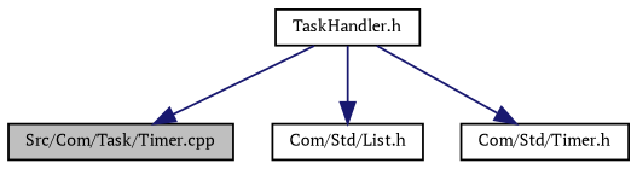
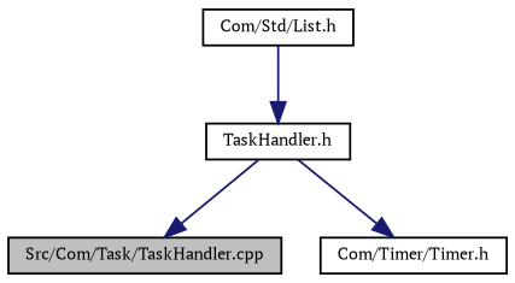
  digraph {
    fontname="PT Serif"
    node [color=black fillcolor=white fontname="PT Serif" fontsize=8 shape=record style=filled]
    edge [color=midnightblue fontname="PT Serif" fontsize=8 labelfontname=Sans labelfontsize=8 style=solid]
-   n1 [fillcolor=grey75 fontcolor=black height=0.2 label="Src/Com/Task/Timer.cpp" width=0.4]
+   n1 [fillcolor=grey75 fontcolor=black height=0.2 label="Src/Com/Task/TaskHandler.cpp" width=0.4]
    n2 [height=0.2 label="TaskHandler.h" width=0.4]
    n3 [height=0.2 label="Com/Std/List.h" width=0.4]
-   n4 [height=0.2 label="Com/Std/Timer.h" width=0.4]
+   n4 [height=0.2 label="Com/Timer/Timer.h" width=0.4]
    n2 -> n1
-   n2 -> n3
+   n3 -> n2
    n2 -> n4
  }
